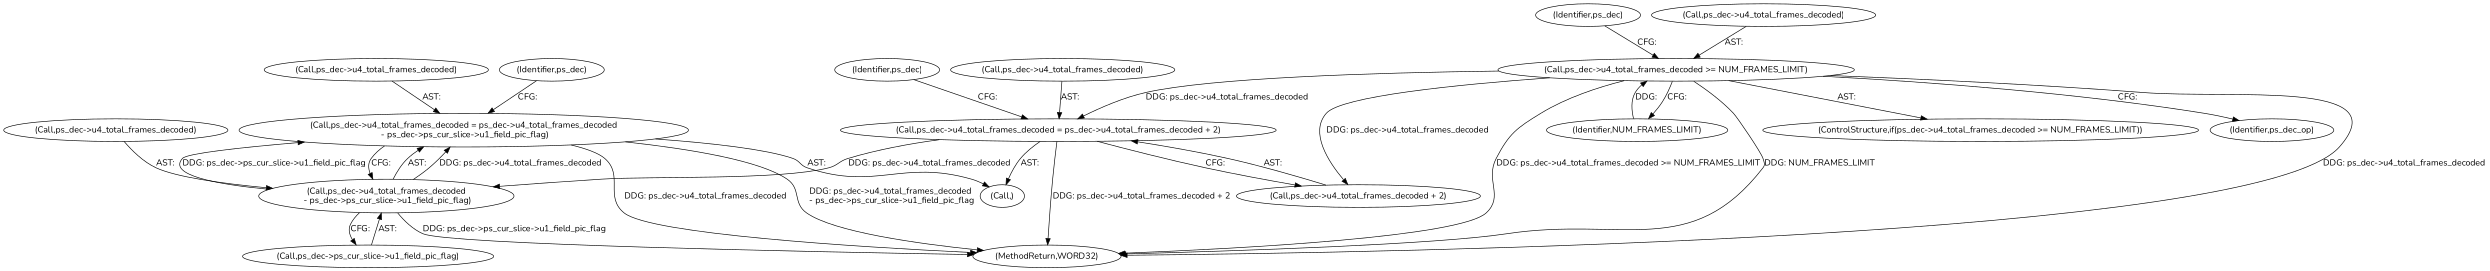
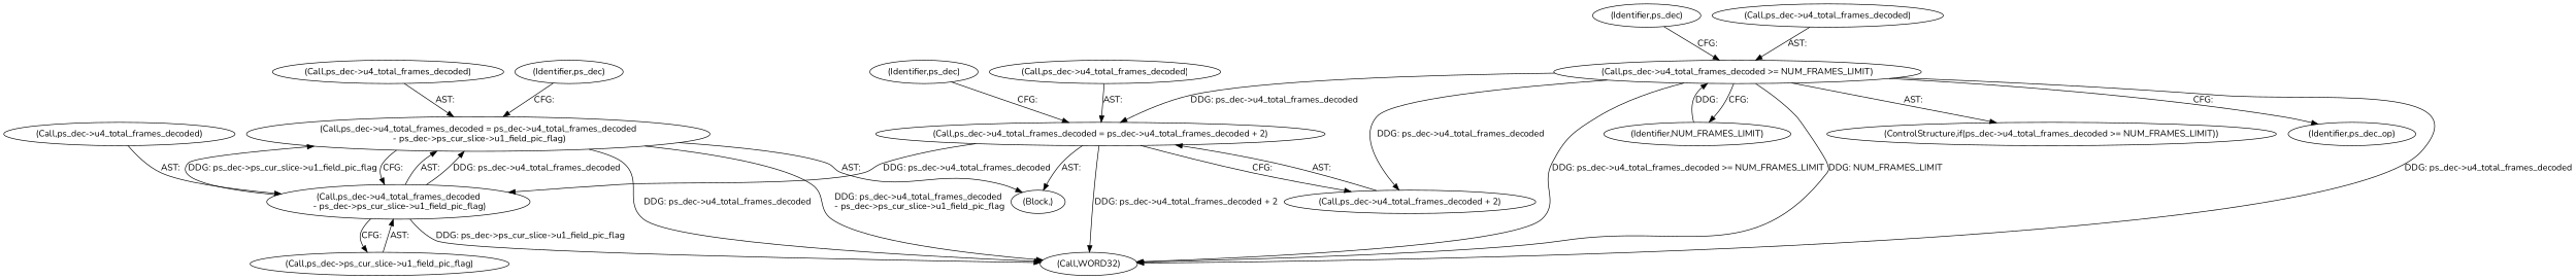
  digraph {
    fontname=Nunito
    node [fontname=Nunito]
    edge [fontname=Nunito]
    n1 [label="(Call,ps_dec->u4_total_frames_decoded = ps_dec->u4_total_frames_decoded\n - ps_dec->ps_cur_slice->u1_field_pic_flag)"]
    n2 [label="(Call,ps_dec->u4_total_frames_decoded\n - ps_dec->ps_cur_slice->u1_field_pic_flag)"]
-   n3 [label="(Call,)"]
-   n4 [label="(MethodReturn,WORD32)"]
+   n3 [label="(Block,)"]
+   n4 [label="(Call,WORD32)"]
    n5 [label="(Call,ps_dec->ps_cur_slice->u1_field_pic_flag)"]
    n6 [label="(Call,ps_dec->u4_total_frames_decoded = ps_dec->u4_total_frames_decoded + 2)"]
    n7 [label="(Call,ps_dec->u4_total_frames_decoded + 2)"]
    n8 [label="(Call,ps_dec->u4_total_frames_decoded >= NUM_FRAMES_LIMIT)"]
    n9 [label="(Identifier,NUM_FRAMES_LIMIT)"]
    n10 [label="(ControlStructure,if(ps_dec->u4_total_frames_decoded >= NUM_FRAMES_LIMIT))"]
    n11 [label="(Identifier,ps_dec_op)"]
    n12 [label="(Identifier,ps_dec)"]
    n13 [label="(Identifier,ps_dec)"]
    n14 [label="(Call,ps_dec->u4_total_frames_decoded)"]
    n15 [label="(Identifier,ps_dec)"]
    n16 [label="(Call,ps_dec->u4_total_frames_decoded)"]
    n17 [label="(Call,ps_dec->u4_total_frames_decoded)"]
    n18 [label="(Call,ps_dec->u4_total_frames_decoded)"]
    n1 -> n2 [label="CFG: "]
    n1 -> n3 [label="AST: "]
    n1 -> n4 [label="DDG: ps_dec->u4_total_frames_decoded"]
    n1 -> n4 [label="DDG: ps_dec->u4_total_frames_decoded\n - ps_dec->ps_cur_slice->u1_field_pic_flag"]
    n2 -> n1 [label="AST: "]
    n2 -> n1 [label="DDG: ps_dec->u4_total_frames_decoded"]
    n2 -> n1 [label="DDG: ps_dec->ps_cur_slice->u1_field_pic_flag"]
    n2 -> n4 [label="DDG: ps_dec->ps_cur_slice->u1_field_pic_flag"]
    n2 -> n5 [label="CFG: "]
    n5 -> n2 [label="AST: "]
    n6 -> n2 [label="DDG: ps_dec->u4_total_frames_decoded"]
    n6 -> n3 [label="AST: "]
    n6 -> n4 [label="DDG: ps_dec->u4_total_frames_decoded + 2"]
    n6 -> n7 [label="CFG: "]
    n7 -> n6 [label="AST: "]
    n8 -> n4 [label="DDG: NUM_FRAMES_LIMIT"]
    n8 -> n4 [label="DDG: ps_dec->u4_total_frames_decoded"]
    n8 -> n4 [label="DDG: ps_dec->u4_total_frames_decoded >= NUM_FRAMES_LIMIT"]
    n8 -> n6 [label="DDG: ps_dec->u4_total_frames_decoded"]
    n8 -> n7 [label="DDG: ps_dec->u4_total_frames_decoded"]
    n8 -> n9 [label="CFG: "]
    n8 -> n10 [label="AST: "]
    n8 -> n11 [label="CFG: "]
    n9 -> n8 [label="DDG: "]
    n12 -> n6 [label="CFG: "]
    n13 -> n1 [label="CFG: "]
    n14 -> n6 [label="AST: "]
    n15 -> n8 [label="CFG: "]
    n16 -> n1 [label="AST: "]
    n17 -> n2 [label="AST: "]
    n18 -> n8 [label="AST: "]
  }
